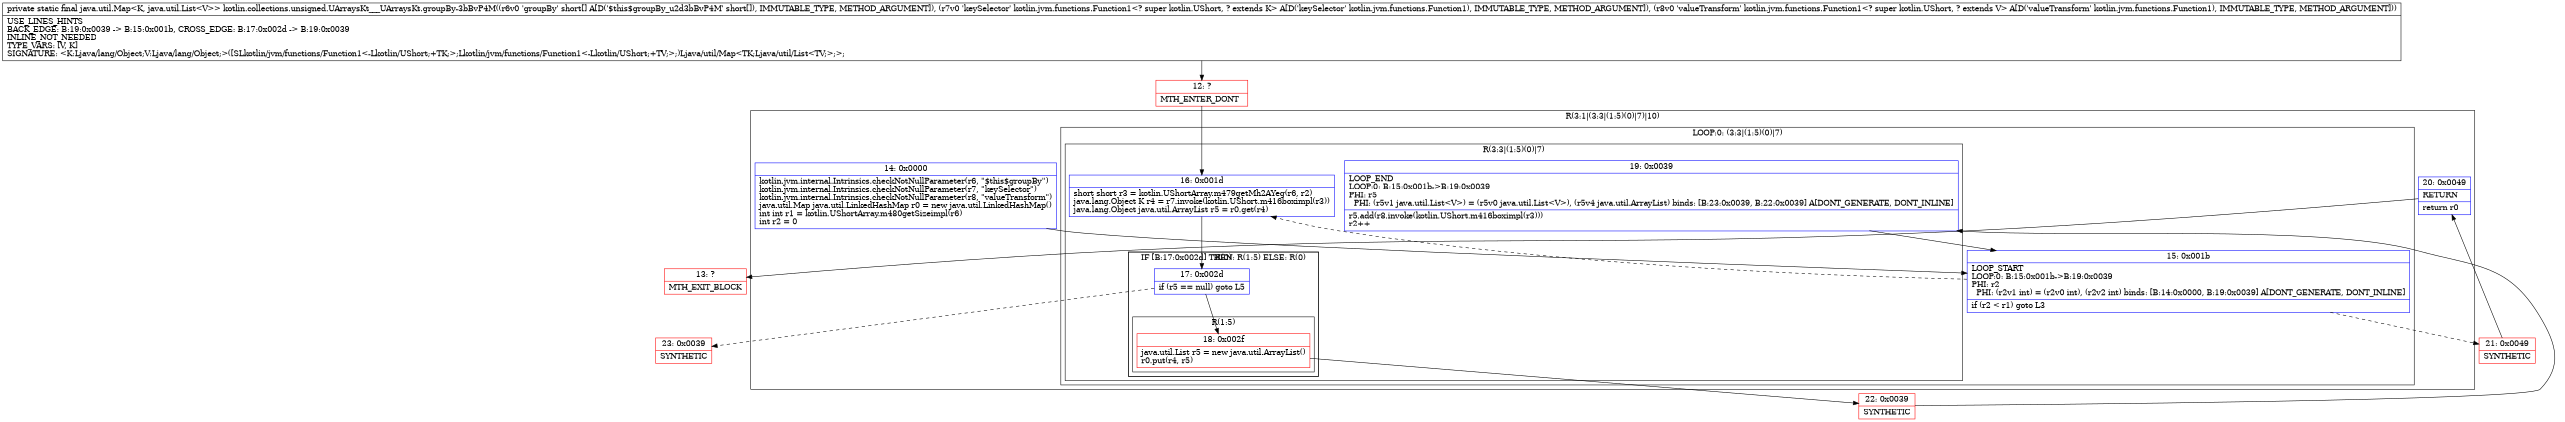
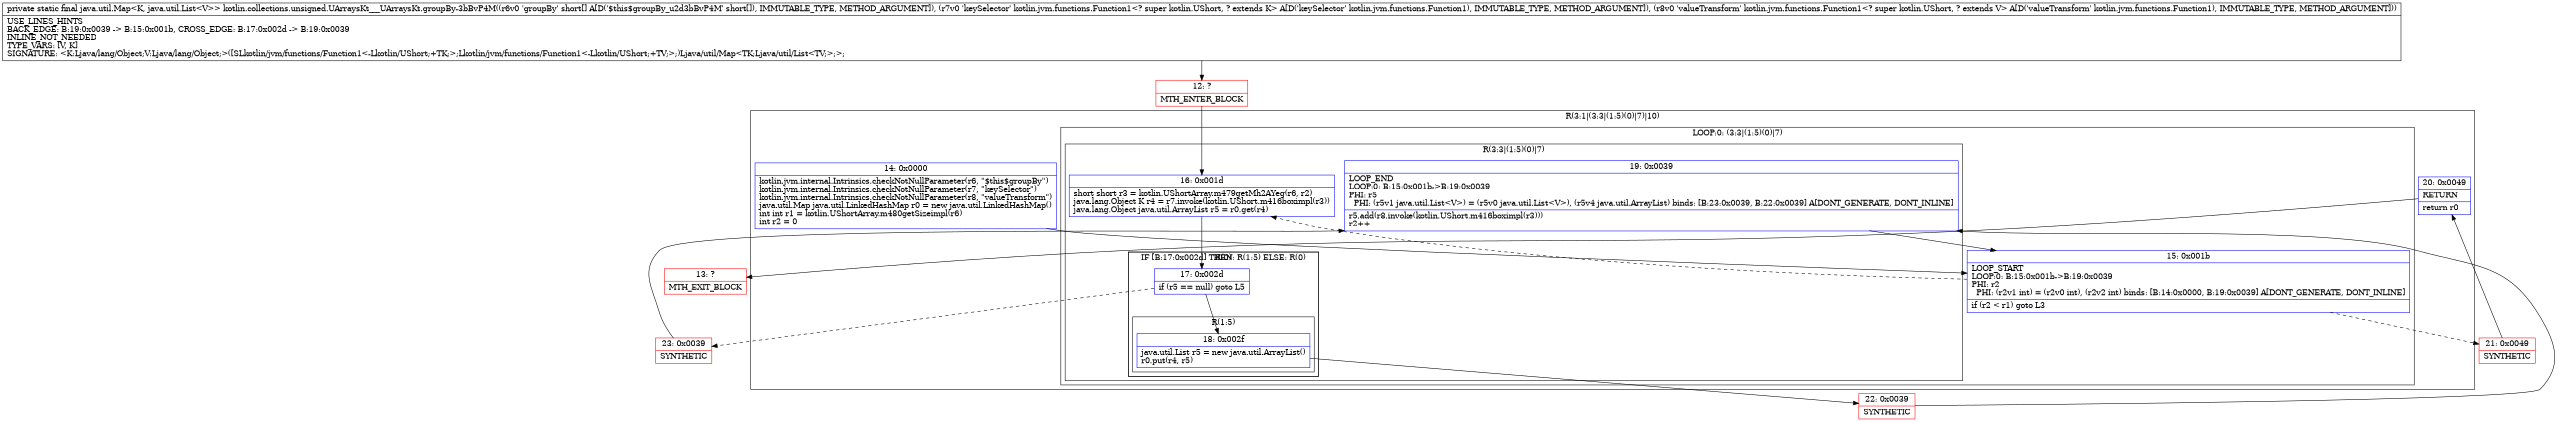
  digraph {
    node [color=blue shape=record]
-   n1 [color=red label="{18\:\ 0x002f|java.util.List r5 = new java.util.ArrayList()\lr0.put(r4, r5)\l}"]
+   n1 [label="{18\:\ 0x002f|java.util.List r5 = new java.util.ArrayList()\lr0.put(r4, r5)\l}"]
    n2 [label="{17\:\ 0x002d|if (r5 == null) goto L5\l}"]
    n3 [label="{16\:\ 0x001d|short short r3 = kotlin.UShortArray.m479getMh2AYeg(r6, r2)\ljava.lang.Object K r4 = r7.invoke(kotlin.UShort.m416boximpl(r3))\ljava.lang.Object java.util.ArrayList r5 = r0.get(r4)\l}"]
    n4 [label="{19\:\ 0x0039|LOOP_END\lLOOP:0: B:15:0x001b\-\>B:19:0x0039\lPHI: r5 \l  PHI: (r5v1 java.util.List\<V\>) = (r5v0 java.util.List\<V\>), (r5v4 java.util.ArrayList) binds: [B:23:0x0039, B:22:0x0039] A[DONT_GENERATE, DONT_INLINE]\l|r5.add(r8.invoke(kotlin.UShort.m416boximpl(r3)))\lr2++\l}"]
    n5 [label="{15\:\ 0x001b|LOOP_START\lLOOP:0: B:15:0x001b\-\>B:19:0x0039\lPHI: r2 \l  PHI: (r2v1 int) = (r2v0 int), (r2v2 int) binds: [B:14:0x0000, B:19:0x0039] A[DONT_GENERATE, DONT_INLINE]\l|if (r2 \< r1) goto L3\l}"]
    n6 [label="{14\:\ 0x0000|kotlin.jvm.internal.Intrinsics.checkNotNullParameter(r6, \"$this$groupBy\")\lkotlin.jvm.internal.Intrinsics.checkNotNullParameter(r7, \"keySelector\")\lkotlin.jvm.internal.Intrinsics.checkNotNullParameter(r8, \"valueTransform\")\ljava.util.Map java.util.LinkedHashMap r0 = new java.util.LinkedHashMap()\lint int r1 = kotlin.UShortArray.m480getSizeimpl(r6)\lint r2 = 0\l}"]
    n7 [label="{20\:\ 0x0049|RETURN\l|return r0\l}"]
    n8 [color=red label="{22\:\ 0x0039|SYNTHETIC\l}"]
    n9 [color=red label="{23\:\ 0x0039|SYNTHETIC\l}"]
    n10 [color=red label="{21\:\ 0x0049|SYNTHETIC\l}"]
    n11 [color=red label="{13\:\ ?|MTH_EXIT_BLOCK\l}"]
-   n12 [color=red label="{12\:\ ?|MTH_ENTER_DONT\l}"]
+   n12 [color=red label="{12\:\ ?|MTH_ENTER_BLOCK\l}"]
    n13 [label="{private static final java.util.Map\<K, java.util.List\<V\>\> kotlin.collections.unsigned.UArraysKt___UArraysKt.groupBy\-3bBvP4M((r6v0 'groupBy' short[] A[D('$this$groupBy_u2d3bBvP4M' short[]), IMMUTABLE_TYPE, METHOD_ARGUMENT]), (r7v0 'keySelector' kotlin.jvm.functions.Function1\<? super kotlin.UShort, ? extends K\> A[D('keySelector' kotlin.jvm.functions.Function1), IMMUTABLE_TYPE, METHOD_ARGUMENT]), (r8v0 'valueTransform' kotlin.jvm.functions.Function1\<? super kotlin.UShort, ? extends V\> A[D('valueTransform' kotlin.jvm.functions.Function1), IMMUTABLE_TYPE, METHOD_ARGUMENT]))  | USE_LINES_HINTS\lBACK_EDGE: B:19:0x0039 \-\> B:15:0x001b, CROSS_EDGE: B:17:0x002d \-\> B:19:0x0039\lINLINE_NOT_NEEDED\lTYPE_VARS: [V, K]\lSIGNATURE: \<K:Ljava\/lang\/Object;V:Ljava\/lang\/Object;\>([SLkotlin\/jvm\/functions\/Function1\<\-Lkotlin\/UShort;+TK;\>;Lkotlin\/jvm\/functions\/Function1\<\-Lkotlin\/UShort;+TV;\>;)Ljava\/util\/Map\<TK;Ljava\/util\/List\<TV;\>;\>;\l}" color=""]
    subgraph cluster_1 {
      label="R(3:1|(3:3|(1:5)(0)|7)|10)"
      n6
      n7
      subgraph cluster_2 {
        label="LOOP:0: (3:3|(1:5)(0)|7)"
        n5
        subgraph cluster_3 {
          label="R(3:3|(1:5)(0)|7)"
          n3
          n4
          subgraph cluster_4 {
            label="IF [B:17:0x002d] THEN: R(1:5) ELSE: R(0)"
            n2
            subgraph cluster_5 {
              label="R(1:5)"
              n1
            }
            subgraph cluster_6 {
              label="R(0)"
            }
          }
        }
      }
    }
    n1 -> n8
    n2 -> n1
    n2 -> n9 [style=dashed]
    n3 -> n2
    n4 -> n5
    n5 -> n3 [style=dashed]
    n5 -> n10 [style=dashed]
    n6 -> n5
    n7 -> n11
    n8 -> n4
+   n9 -> n4
    n10 -> n7
    n12 -> n3
    n13 -> n12
  }
